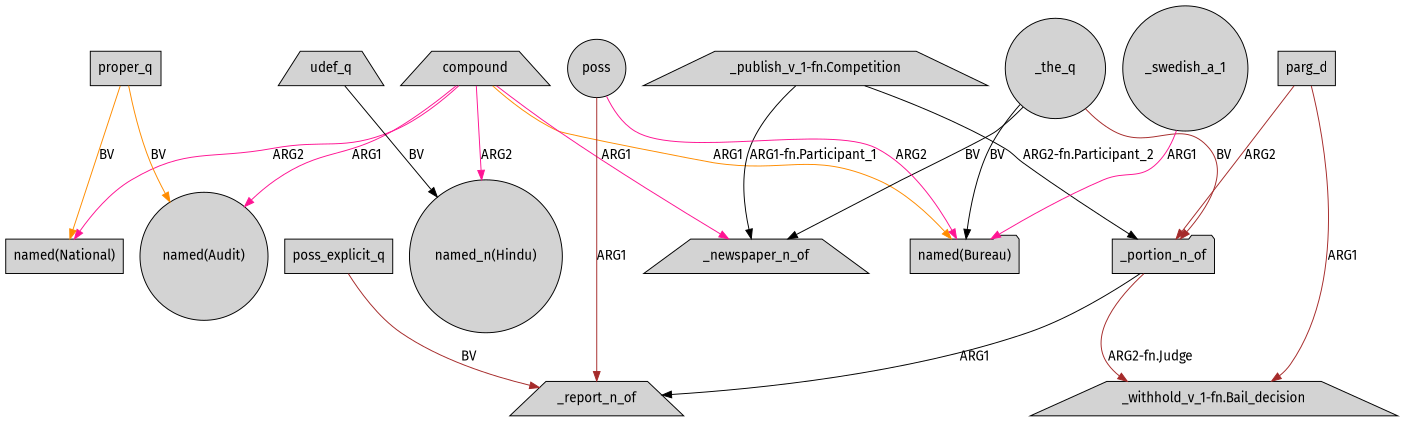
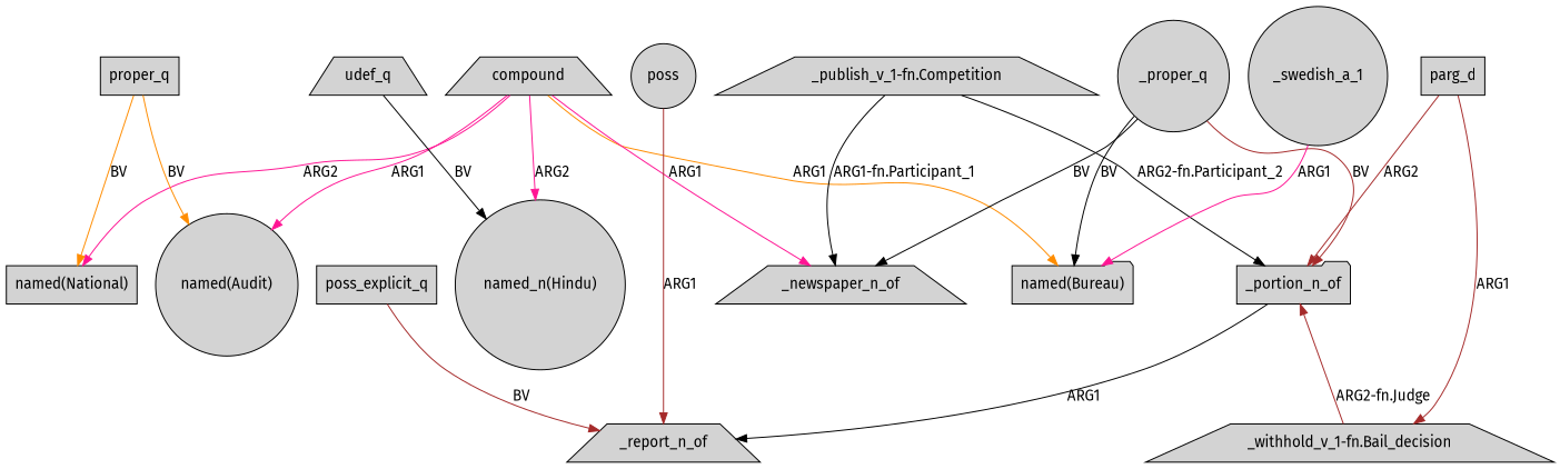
  digraph {
    fontname="Fira Sans"
    node [fontname="Fira Sans" shape=trapezium style=filled]
    edge [color=deeppink fontname="Fira Sans"]
    "named(Bureau)" [shape=folder]
    compound
    _newspaper_n_of
    "named(Audit)" [shape=circle]
    "named(National)" [shape=box]
    "named_n(Hindu)" [shape=circle]
    "_publish_v_1-fn.Competition"
    _portion_n_of [shape=folder]
    _report_n_of
-   _the_q [shape=circle]
+   _the_q [shape=circle label=_proper_q]
    parg_d [shape=box]
    "_withhold_v_1-fn.Bail_decision"
    poss [shape=circle]
    proper_q [shape=box]
    _swedish_a_1 [shape=circle]
    udef_q
    n17 [label=poss_explicit_q shape=box]
    compound -> "named(Bureau)" [color=darkorange label=ARG1]
    compound -> _newspaper_n_of [label=ARG1]
    compound -> "named(Audit)" [label=ARG1]
    compound -> "named(National)" [label=ARG2]
    compound -> "named_n(Hindu)" [label=ARG2]
    "_publish_v_1-fn.Competition" -> _newspaper_n_of [color=black label="ARG1-fn.Participant_1"]
    "_publish_v_1-fn.Competition" -> _portion_n_of [color=black label="ARG2-fn.Participant_2"]
    _portion_n_of -> _report_n_of [color=black label=ARG1]
    _the_q -> "named(Bureau)" [color=black label=BV]
    _the_q -> _newspaper_n_of [color=black label=BV]
    _the_q -> _portion_n_of [color=brown label=BV]
    parg_d -> _portion_n_of [color=brown label=ARG2]
    parg_d -> "_withhold_v_1-fn.Bail_decision" [color=brown label=ARG1]
-   _portion_n_of -> "_withhold_v_1-fn.Bail_decision" [color=brown label="ARG2-fn.Judge"]
-   poss -> "named(Bureau)" [label=ARG2]
+   "_withhold_v_1-fn.Bail_decision" -> _portion_n_of [color=brown label="ARG2-fn.Judge"]
    poss -> _report_n_of [color=brown label=ARG1]
    proper_q -> "named(Audit)" [color=darkorange label=BV]
    proper_q -> "named(National)" [color=darkorange label=BV]
    _swedish_a_1 -> "named(Bureau)" [label=ARG1]
    udef_q -> "named_n(Hindu)" [color=black label=BV]
    n17 -> _report_n_of [color=brown label=BV]
  }
